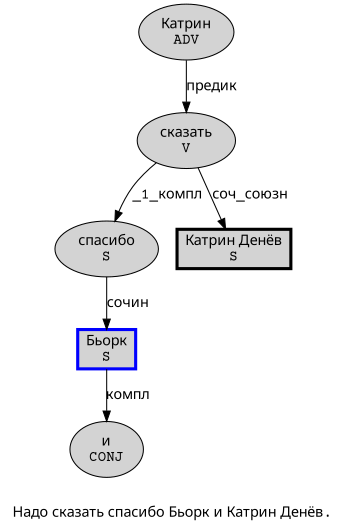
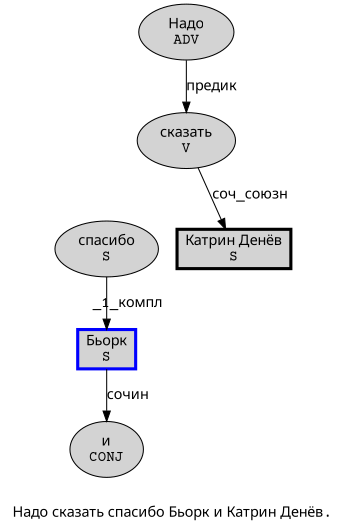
  digraph {
    fontname="Courier Prime"
    label="Надо сказать спасибо Бьорк и Катрин Денёв."
    node [fillcolor=lightgray fontname="Courier Prime" penwidth=1 shape=ellipse style=filled]
    edge [fontname="Courier Prime"]
-   n1 [label="Катрин\nADV"]
+   n1 [label="Надо\nADV"]
    n2 [label="сказать\nV"]
    n3 [label="спасибо\nS"]
    n4 [color=black label="Катрин Денёв\nS" penwidth=3 shape=box]
    n5 [color=blue label="Бьорк\nS" penwidth=3 shape=box]
    n6 [label="и\nCONJ"]
    n1 -> n2 [label="предик"]
-   n2 -> n3 [label="_1_компл"]
    n2 -> n4 [label="соч_союзн"]
-   n3 -> n5 [label="сочин"]
-   n5 -> n6 [label="компл"]
+   n3 -> n5 [label="_1_компл"]
+   n5 -> n6 [label="сочин"]
  }
